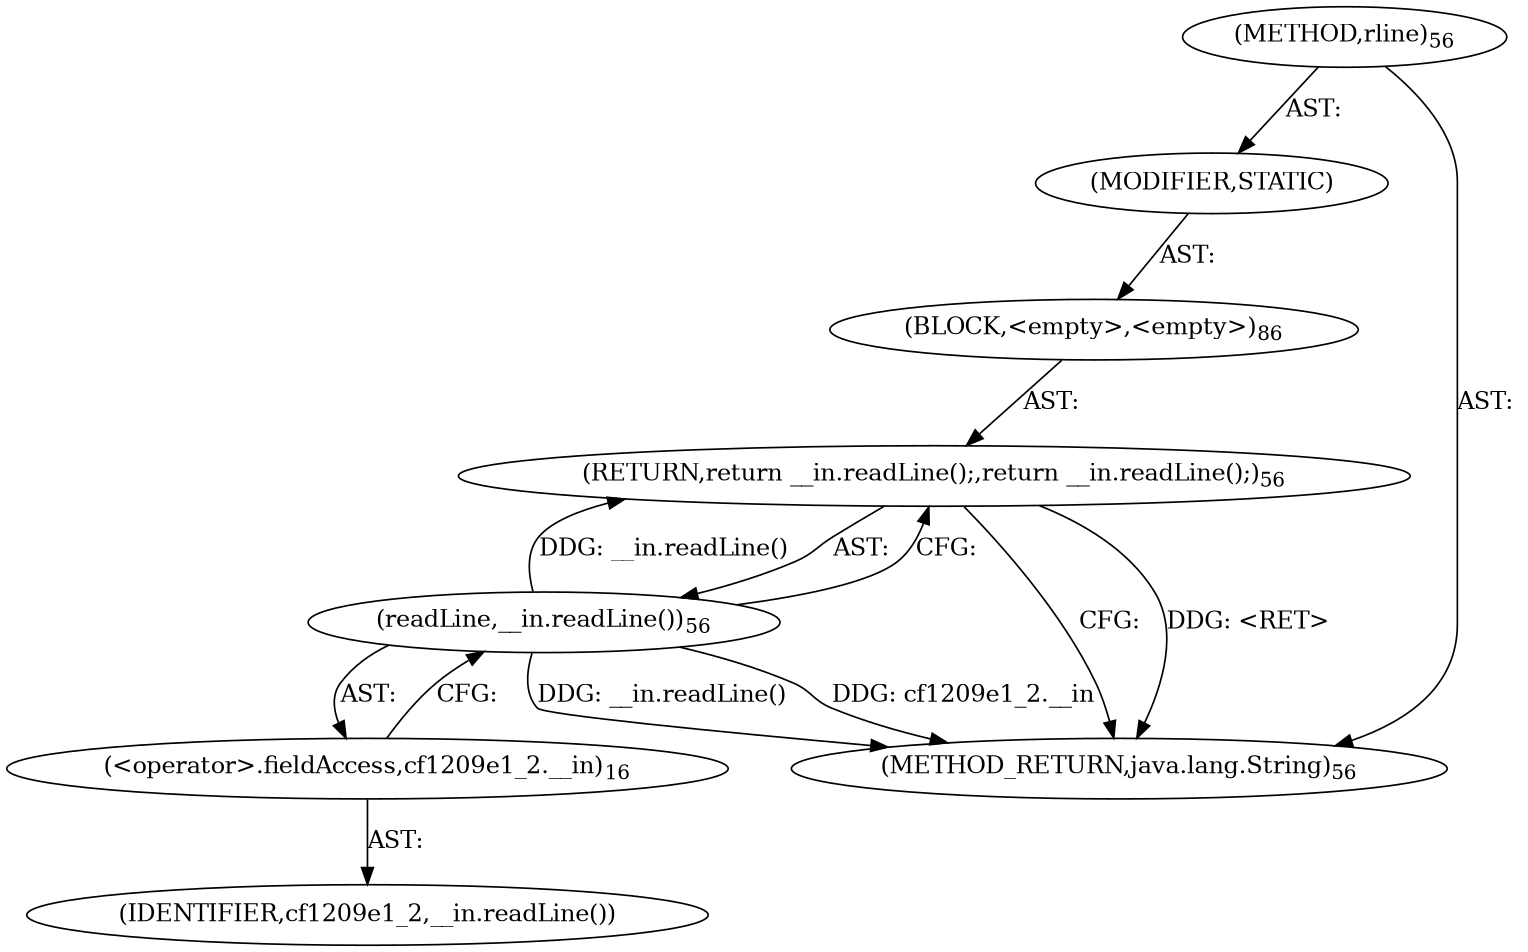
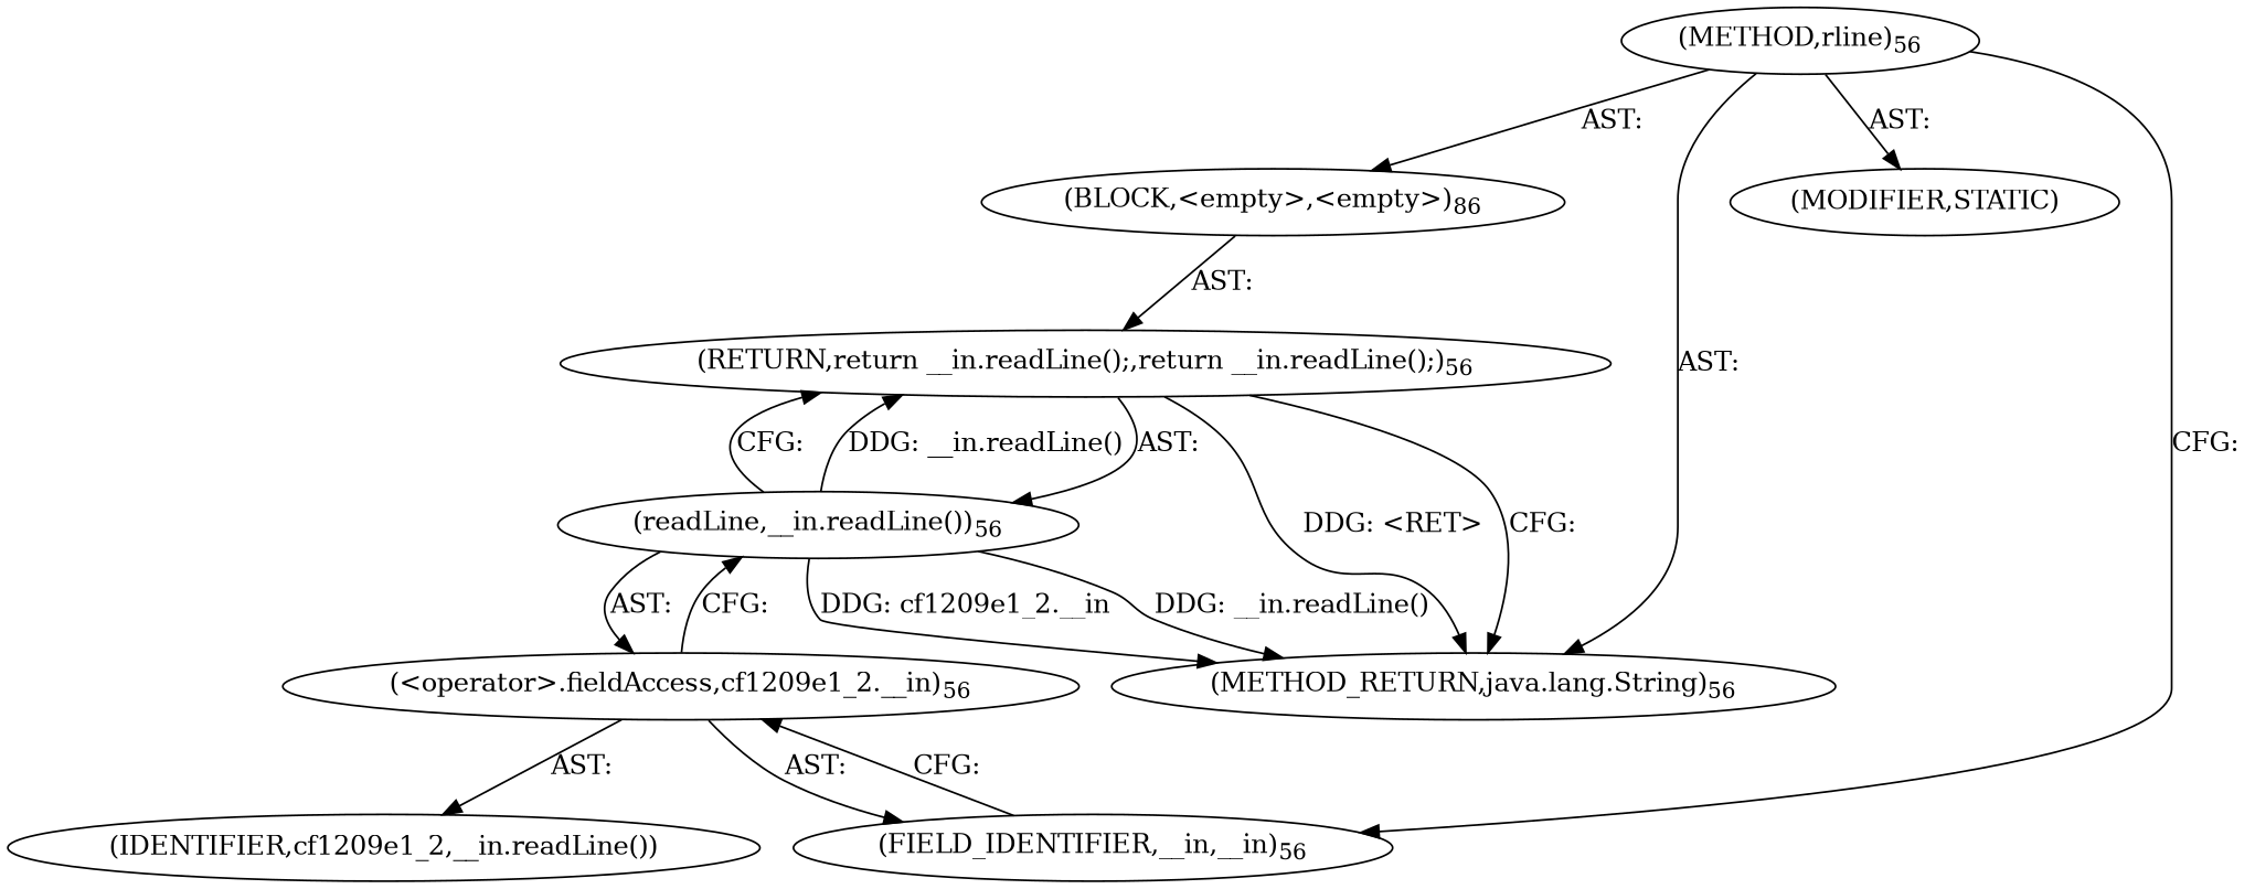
  digraph {
    n1 [label=<(METHOD,rline)<SUB>56</SUB>>]
    n2 [label=<(BLOCK,&lt;empty&gt;,&lt;empty&gt;)<SUB>86</SUB>>]
+   n3 [label=<(FIELD_IDENTIFIER,__in,__in)<SUB>56</SUB>>]
    n4 [label=<(MODIFIER,STATIC)>]
    n5 [label=<(METHOD_RETURN,java.lang.String)<SUB>56</SUB>>]
    n6 [label=<(RETURN,return __in.readLine();,return __in.readLine();)<SUB>56</SUB>>]
-   n7 [label=<(&lt;operator&gt;.fieldAccess,cf1209e1_2.__in)<SUB>16</SUB>>]
+   n7 [label=<(&lt;operator&gt;.fieldAccess,cf1209e1_2.__in)<SUB>56</SUB>>]
    n8 [label=<(readLine,__in.readLine())<SUB>56</SUB>>]
    n9 [label=<(IDENTIFIER,cf1209e1_2,__in.readLine())>]
-   n4 -> n2 [label="AST: "]
+   n1 -> n2 [label="AST: "]
+   n1 -> n3 [label="CFG: "]
    n1 -> n4 [label="AST: "]
    n1 -> n5 [label="AST: "]
    n2 -> n6 [label="AST: "]
+   n3 -> n7 [label="CFG: "]
    n6 -> n5 [label="CFG: "]
    n6 -> n5 [label="DDG: &lt;RET&gt;"]
    n6 -> n8 [label="AST: "]
+   n7 -> n3 [label="AST: "]
    n7 -> n8 [label="CFG: "]
    n7 -> n9 [label="AST: "]
    n8 -> n5 [label="DDG: cf1209e1_2.__in"]
    n8 -> n5 [label="DDG: __in.readLine()"]
    n8 -> n6 [label="CFG: "]
    n8 -> n6 [label="DDG: __in.readLine()"]
    n8 -> n7 [label="AST: "]
  }
